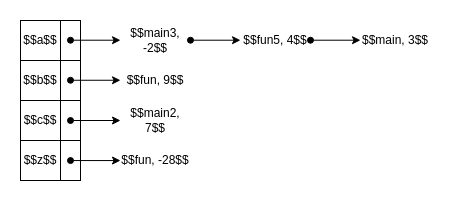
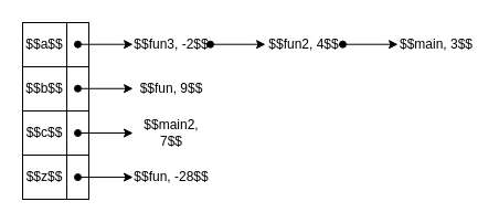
  <mxCell id="0" />
  <mxCell id="1" parent="0" />
  <mxCell id="2" value="$$a$$" style="rounded=0;whiteSpace=wrap;html=1;fillColor=#FFFFFF;" parent="1" vertex="1"><mxGeometry x="20" y="20" width="40" height="40" as="geometry" /></mxCell>
  <mxCell id="3" value="$$b$$" style="rounded=0;whiteSpace=wrap;html=1;fillColor=#FFFFFF;" parent="1" vertex="1"><mxGeometry x="20" y="60" width="40" height="40" as="geometry" /></mxCell>
  <mxCell id="4" value="$$c$$" style="rounded=0;whiteSpace=wrap;html=1;fillColor=#FFFFFF;" parent="1" vertex="1"><mxGeometry x="20" y="100" width="40" height="40" as="geometry" /></mxCell>
  <mxCell id="5" value="$$z$$" style="rounded=0;whiteSpace=wrap;html=1;fillColor=#FFFFFF;" parent="1" vertex="1"><mxGeometry x="20" y="140" width="40" height="40" as="geometry" /></mxCell>
  <mxCell id="6" value="" style="rounded=0;whiteSpace=wrap;html=1;fillColor=#FFFFFF;" parent="1" vertex="1"><mxGeometry x="60" y="20" width="20" height="40" as="geometry" /></mxCell>
  <mxCell id="7" value="" style="rounded=0;whiteSpace=wrap;html=1;fillColor=#FFFFFF;" parent="1" vertex="1"><mxGeometry x="60" y="60" width="20" height="40" as="geometry" /></mxCell>
  <mxCell id="8" value="" style="rounded=0;whiteSpace=wrap;html=1;fillColor=#FFFFFF;" parent="1" vertex="1"><mxGeometry x="60" y="100" width="20" height="40" as="geometry" /></mxCell>
  <mxCell id="9" value="" style="rounded=0;whiteSpace=wrap;html=1;fillColor=#FFFFFF;" parent="1" vertex="1"><mxGeometry x="60" y="140" width="20" height="40" as="geometry" /></mxCell>
  <mxCell id="10" value="" style="endArrow=classic;html=1;rounded=0;strokeWidth=1;startArrow=oval;startFill=1;" parent="1" edge="1"><mxGeometry width="50" height="50" relative="1" as="geometry"><mxPoint x="310" y="39.71" as="sourcePoint" /><mxPoint x="360" y="39.71" as="targetPoint" /></mxGeometry></mxCell>
  <mxCell id="11" value="" style="endArrow=classic;html=1;rounded=0;strokeWidth=1;startArrow=oval;startFill=1;" parent="1" edge="1"><mxGeometry width="50" height="50" relative="1" as="geometry"><mxPoint x="70" y="120" as="sourcePoint" /><mxPoint x="120" y="120" as="targetPoint" /></mxGeometry></mxCell>
  <mxCell id="12" value="" style="endArrow=classic;html=1;rounded=0;strokeWidth=1;startArrow=oval;startFill=1;" parent="1" edge="1"><mxGeometry width="50" height="50" relative="1" as="geometry"><mxPoint x="70" y="160.05" as="sourcePoint" /><mxPoint x="120" y="160.05" as="targetPoint" /></mxGeometry></mxCell>
  <mxCell id="13" value="$$main, 3$$" style="text;html=1;strokeColor=none;fillColor=none;align=center;verticalAlign=middle;whiteSpace=wrap;rounded=0;" parent="1" vertex="1"><mxGeometry x="360" y="20" width="70" height="40" as="geometry" /></mxCell>
  <mxCell id="14" value="" style="endArrow=classic;html=1;rounded=0;strokeWidth=1;startArrow=oval;startFill=1;" parent="1" edge="1"><mxGeometry width="50" height="50" relative="1" as="geometry"><mxPoint x="190" y="39.71" as="sourcePoint" /><mxPoint x="240" y="39.71" as="targetPoint" /></mxGeometry></mxCell>
- <mxCell id="15" value="$$fun5, 4$$" style="text;html=1;strokeColor=none;fillColor=none;align=center;verticalAlign=middle;whiteSpace=wrap;rounded=0;" parent="1" vertex="1"><mxGeometry x="240" y="20" width="70" height="40" as="geometry" /></mxCell>
+ <mxCell id="15" value="$$fun2, 4$$" style="text;html=1;strokeColor=none;fillColor=none;align=center;verticalAlign=middle;whiteSpace=wrap;rounded=0;" parent="1" vertex="1"><mxGeometry x="240" y="20" width="70" height="40" as="geometry" /></mxCell>
  <mxCell id="16" value="$$main2, 7$$" style="text;html=1;strokeColor=none;fillColor=none;align=center;verticalAlign=middle;whiteSpace=wrap;rounded=0;" parent="1" vertex="1"><mxGeometry x="120" y="100" width="70" height="40" as="geometry" /></mxCell>
  <mxCell id="17" value="" style="endArrow=classic;html=1;rounded=0;strokeWidth=1;startArrow=oval;startFill=1;" parent="1" edge="1"><mxGeometry width="50" height="50" relative="1" as="geometry"><mxPoint x="70" y="79.76" as="sourcePoint" /><mxPoint x="120" y="79.76" as="targetPoint" /></mxGeometry></mxCell>
  <mxCell id="18" value="$$fun, 9$$" style="text;html=1;strokeColor=none;fillColor=none;align=center;verticalAlign=middle;whiteSpace=wrap;rounded=0;" parent="1" vertex="1"><mxGeometry x="120" y="60" width="70" height="40" as="geometry" /></mxCell>
  <mxCell id="19" value="" style="endArrow=classic;html=1;rounded=0;strokeWidth=1;startArrow=oval;startFill=1;" parent="1" edge="1"><mxGeometry width="50" height="50" relative="1" as="geometry"><mxPoint x="70" y="39.71" as="sourcePoint" /><mxPoint x="120" y="39.71" as="targetPoint" /></mxGeometry></mxCell>
- <mxCell id="20" value="$$main3, -2$$" style="text;html=1;strokeColor=none;fillColor=none;align=center;verticalAlign=middle;whiteSpace=wrap;rounded=0;" parent="1" vertex="1"><mxGeometry x="120" y="20" width="70" height="40" as="geometry" /></mxCell>
+ <mxCell id="20" value="$$fun3, -2$$" style="text;html=1;strokeColor=none;fillColor=none;align=center;verticalAlign=middle;whiteSpace=wrap;rounded=0;" parent="1" vertex="1"><mxGeometry x="120" y="20" width="70" height="40" as="geometry" /></mxCell>
  <mxCell id="21" value="$$fun, -28$$" style="text;html=1;strokeColor=none;fillColor=none;align=center;verticalAlign=middle;whiteSpace=wrap;rounded=0;" parent="1" vertex="1"><mxGeometry x="120" y="140" width="70" height="40" as="geometry" /></mxCell>
